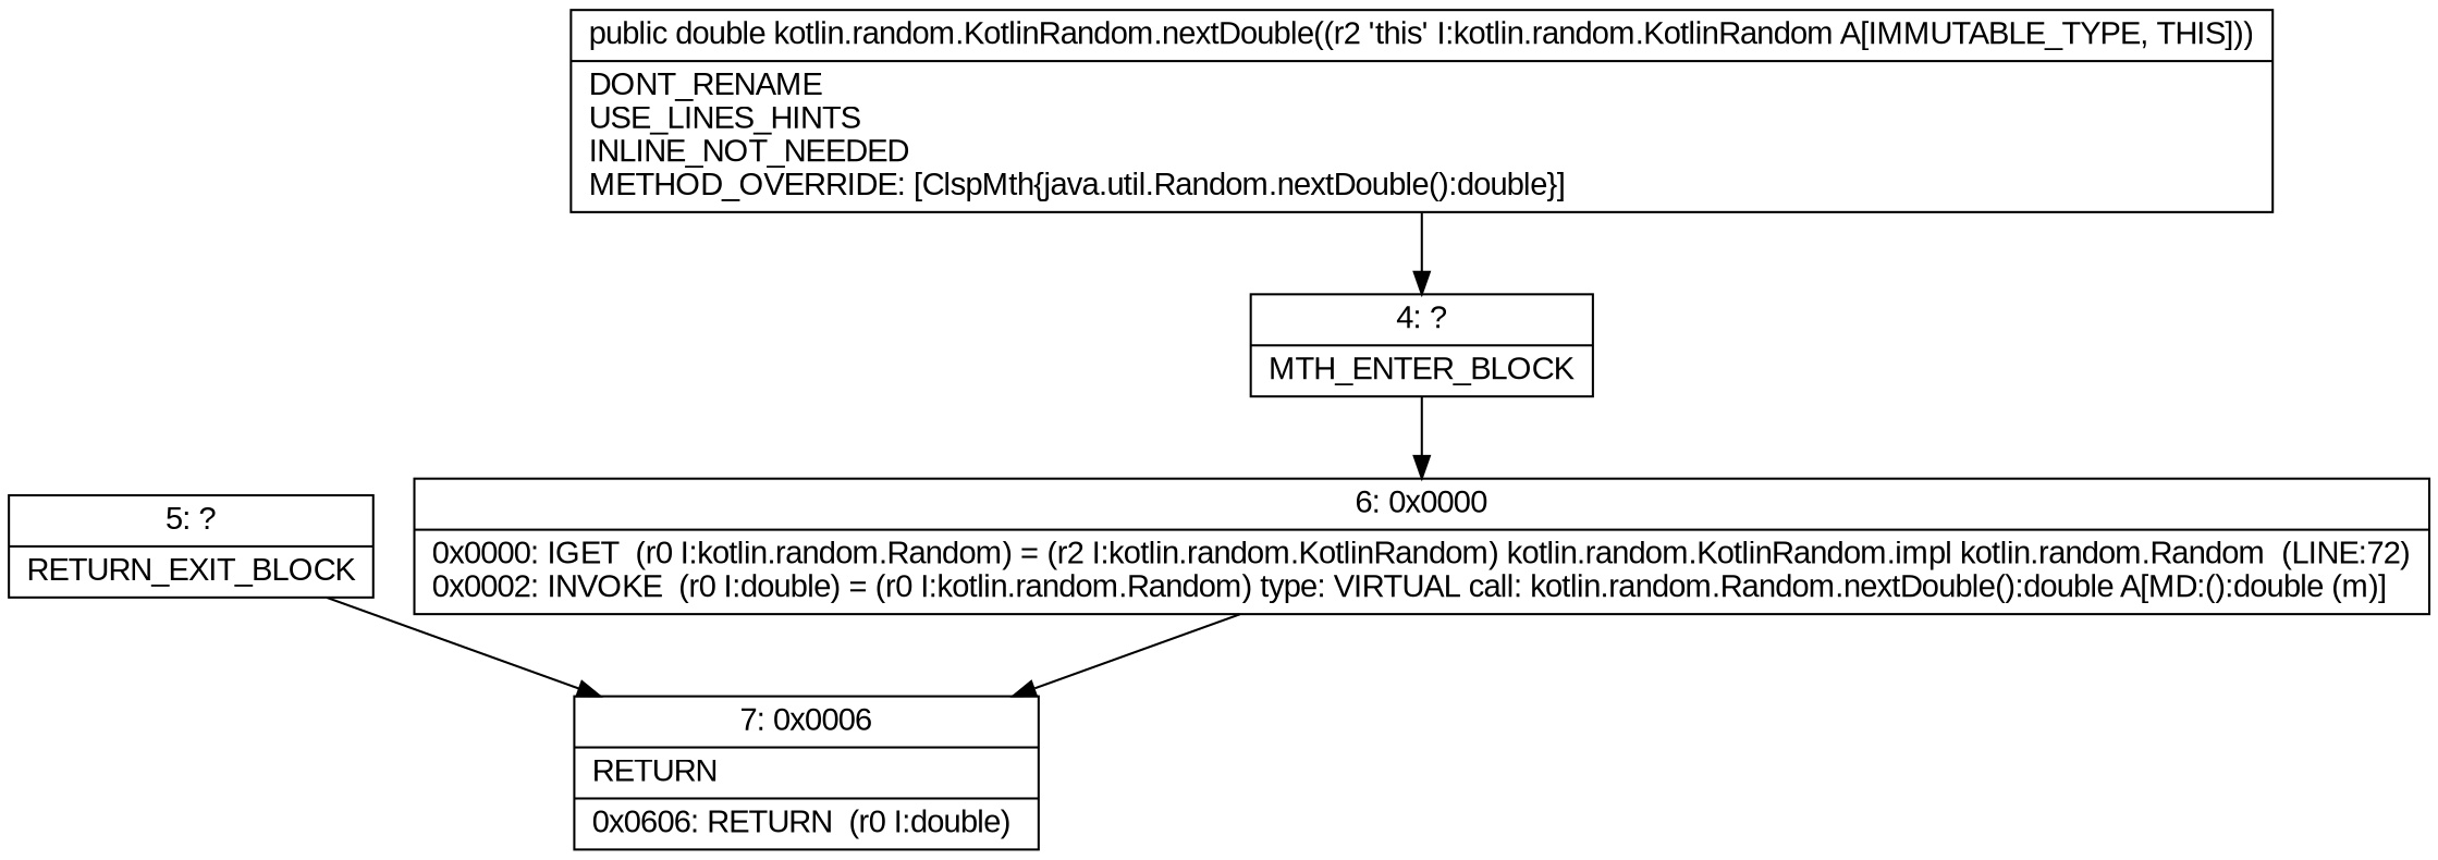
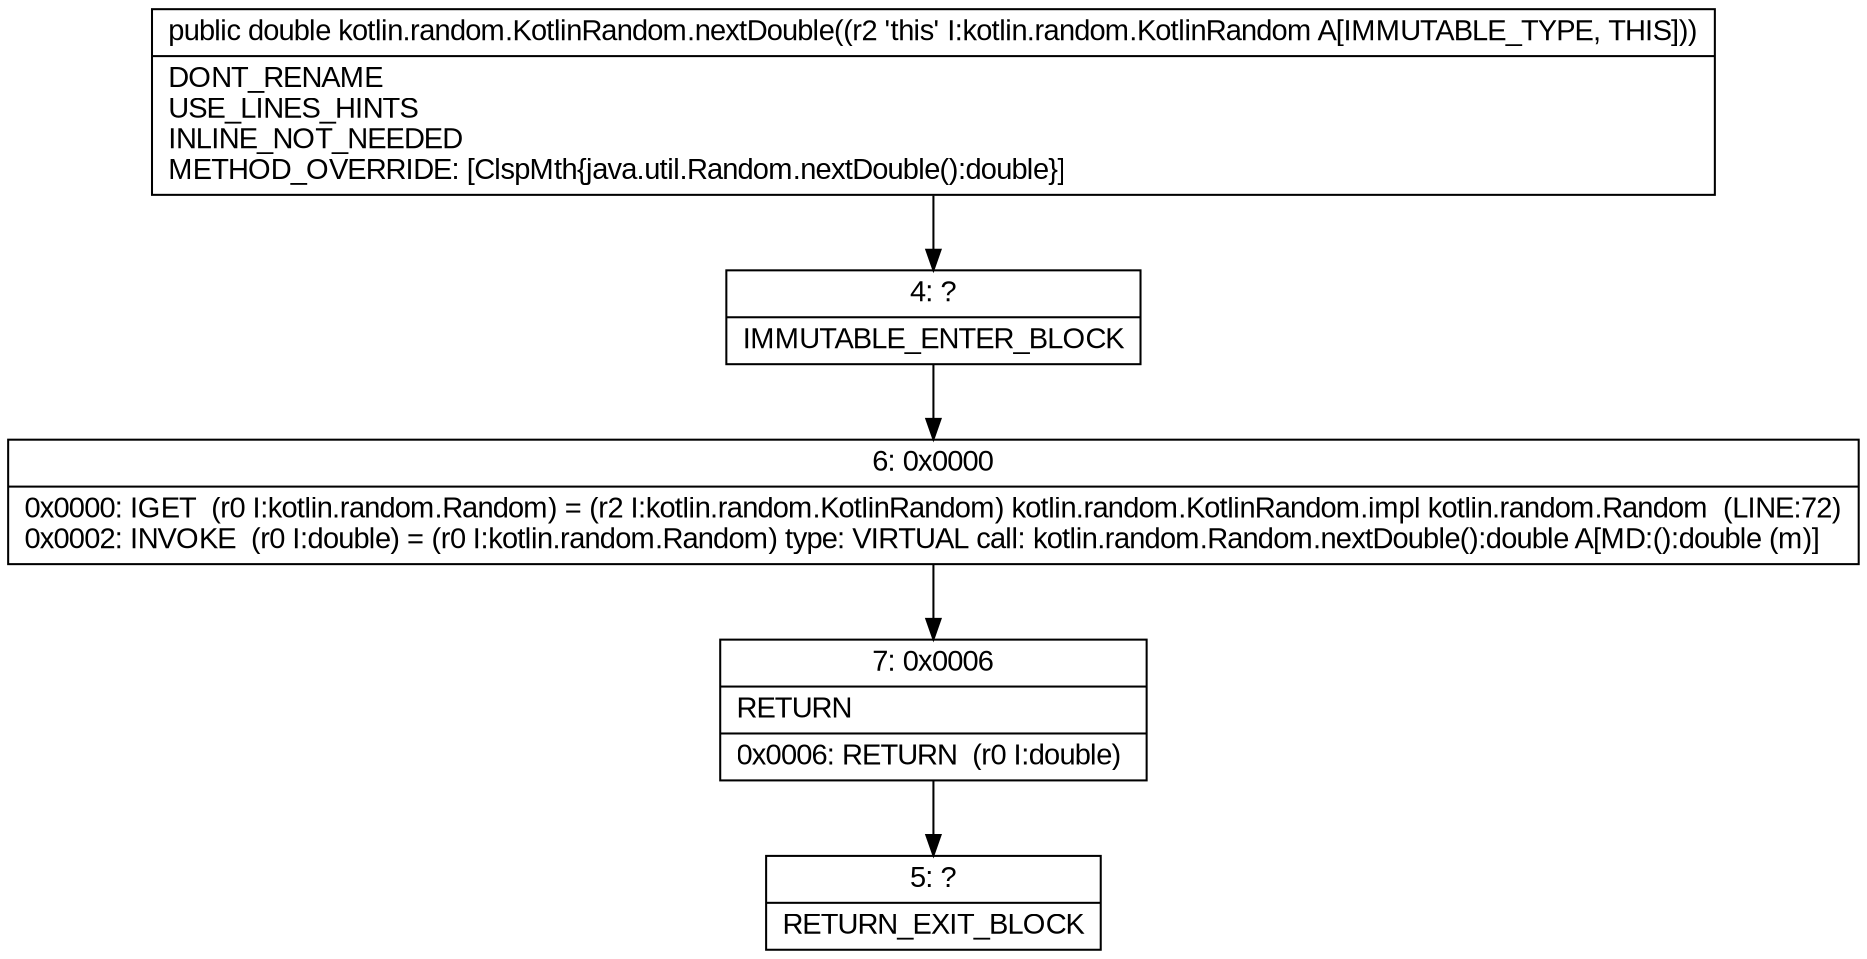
  digraph {
    fontname="Liberation Sans"
    node [fontname="Liberation Sans" shape=record]
    edge [fontname="Liberation Sans"]
-   n1 [label="{4\:\ ?|MTH_ENTER_BLOCK\l}"]
+   n1 [label="{4\:\ ?|IMMUTABLE_ENTER_BLOCK\l}"]
    n2 [label="{6\:\ 0x0000|0x0000: IGET  (r0 I:kotlin.random.Random) = (r2 I:kotlin.random.KotlinRandom) kotlin.random.KotlinRandom.impl kotlin.random.Random  (LINE:72)\l0x0002: INVOKE  (r0 I:double) = (r0 I:kotlin.random.Random) type: VIRTUAL call: kotlin.random.Random.nextDouble():double A[MD:():double (m)]\l}"]
-   n3 [label="{7\:\ 0x0006|RETURN\l|0x0606: RETURN  (r0 I:double) \l}"]
+   n3 [label="{7\:\ 0x0006|RETURN\l|0x0006: RETURN  (r0 I:double) \l}"]
    n4 [label="{5\:\ ?|RETURN_EXIT_BLOCK\l}"]
    n5 [label="{public double kotlin.random.KotlinRandom.nextDouble((r2 'this' I:kotlin.random.KotlinRandom A[IMMUTABLE_TYPE, THIS]))  | DONT_RENAME\lUSE_LINES_HINTS\lINLINE_NOT_NEEDED\lMETHOD_OVERRIDE: [ClspMth\{java.util.Random.nextDouble():double\}]\l}"]
    n1 -> n2
    n2 -> n3
-   n4 -> n3
+   n3 -> n4
    n5 -> n1
  }
